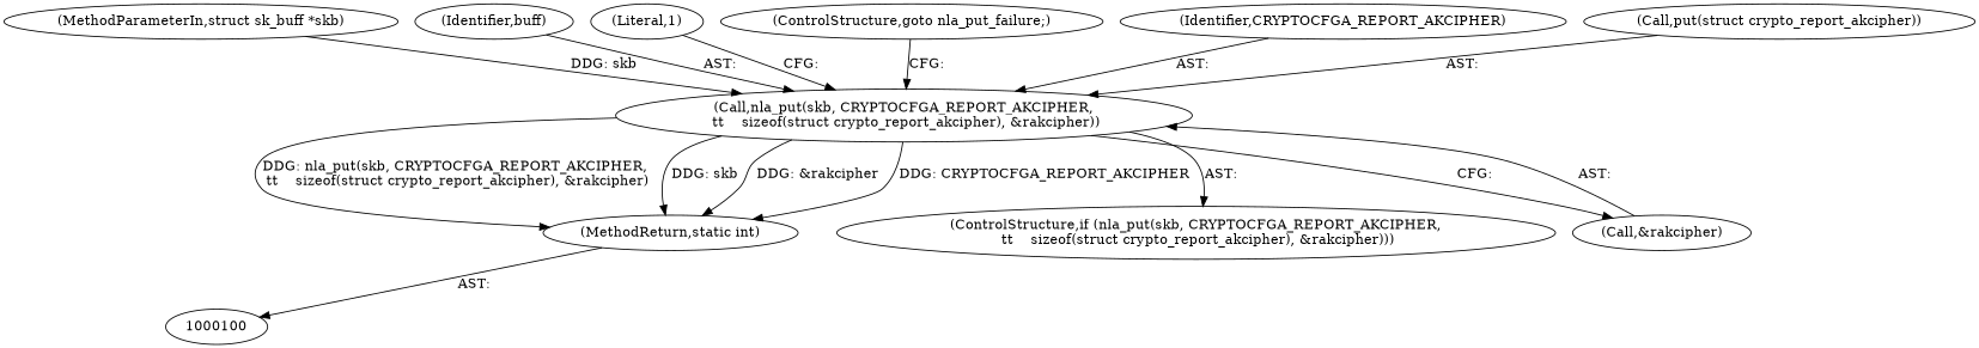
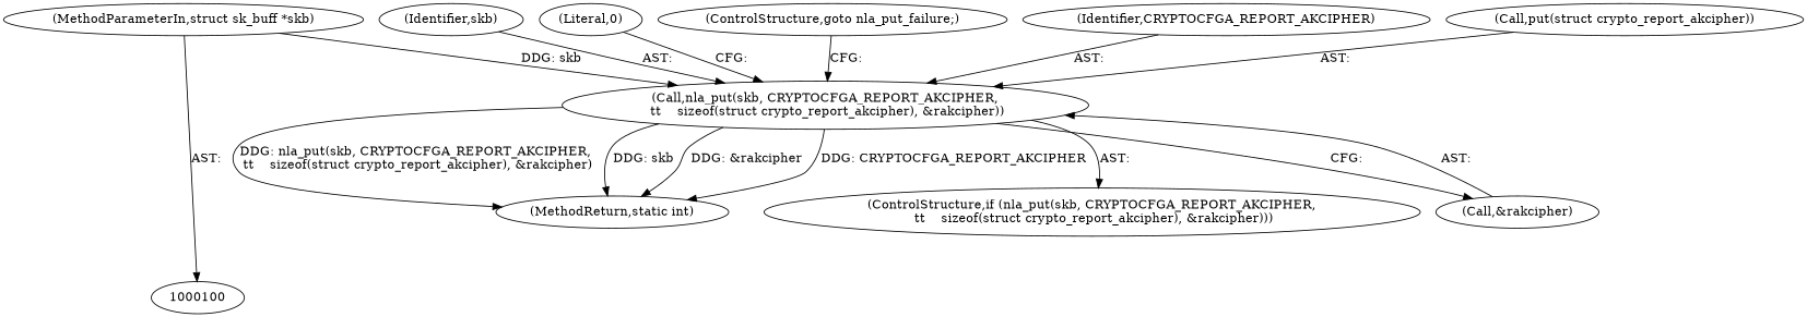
  digraph {
    n1 [label="(Call,nla_put(skb, CRYPTOCFGA_REPORT_AKCIPHER,\n \t\t    sizeof(struct crypto_report_akcipher), &rakcipher))"]
    n2 [label="(MethodReturn,static int)"]
    n3 [label="(ControlStructure,if (nla_put(skb, CRYPTOCFGA_REPORT_AKCIPHER,\n \t\t    sizeof(struct crypto_report_akcipher), &rakcipher)))"]
    n4 [label="(Call,&rakcipher)"]
    n5 [label="(MethodParameterIn,struct sk_buff *skb)"]
    1000100
-   n7 [label="(Identifier,buff)"]
-   n8 [label="(Literal,1)"]
+   n7 [label="(Identifier,skb)"]
+   n8 [label="(Literal,0)"]
    n9 [label="(ControlStructure,goto nla_put_failure;)"]
    n10 [label="(Identifier,CRYPTOCFGA_REPORT_AKCIPHER)"]
    n11 [label="(Call,put(struct crypto_report_akcipher))"]
    n1 -> n2 [label="DDG: CRYPTOCFGA_REPORT_AKCIPHER"]
    n1 -> n2 [label="DDG: nla_put(skb, CRYPTOCFGA_REPORT_AKCIPHER,\n \t\t    sizeof(struct crypto_report_akcipher), &rakcipher)"]
    n1 -> n2 [label="DDG: skb"]
    n1 -> n2 [label="DDG: &rakcipher"]
    n1 -> n3 [label="AST: "]
    n1 -> n4 [label="CFG: "]
    n4 -> n1 [label="AST: "]
    n5 -> n1 [label="DDG: skb"]
-   n2 -> 1000100 [label="AST: "]
+   n5 -> 1000100 [label="AST: "]
    n7 -> n1 [label="AST: "]
    n8 -> n1 [label="CFG: "]
    n9 -> n1 [label="CFG: "]
    n10 -> n1 [label="AST: "]
    n11 -> n1 [label="AST: "]
  }
